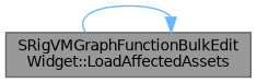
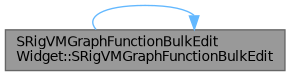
  digraph {
    rankdir=LR
-   n1 [color=gray40 fillcolor=grey60 fontcolor=black fontname=Helvetica fontsize=10 height=0.2 label="SRigVMGraphFunctionBulkEdit\lWidget::LoadAffectedAssets" shape=box style=filled width=0.4]
+   n1 [color=gray40 fillcolor=grey60 fontcolor=black fontname=Helvetica fontsize=10 height=0.2 label="SRigVMGraphFunctionBulkEdit\lWidget::SRigVMGraphFunctionBulkEdit" shape=box style=filled width=0.4]
    n1 -> n1 [color=steelblue1 fontname=Helvetica fontsize=10 labelfontname=Helvetica labelfontsize=10 style=solid]
  }
